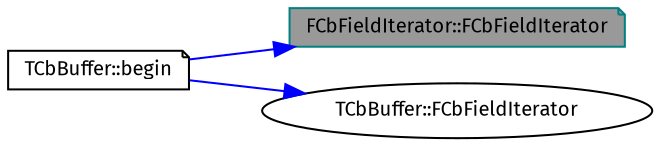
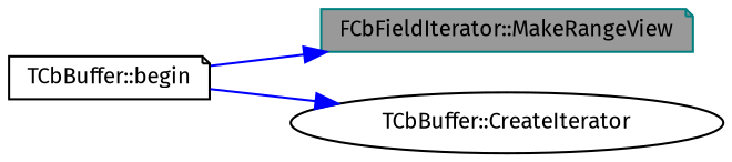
  digraph {
    fontname="Fira Sans"
    rankdir=RL
    node [color=black fillcolor=white fontname="Fira Sans" fontsize=10 shape=note style=filled]
    edge [color=blue dir=back fontname="Fira Sans" fontsize=10 labelfontname=Helvetica labelfontsize=10 style=solid]
-   n1 [color=teal fillcolor=grey60 fontcolor=black height=0.2 label="FCbFieldIterator::FCbFieldIterator" width=0.4]
+   n1 [color=teal fillcolor=grey60 fontcolor=black height=0.2 label="FCbFieldIterator::MakeRangeView" width=0.4]
    n2 [height=0.2 label="TCbBuffer::begin" width=0.4]
-   n3 [height=0.2 label="TCbBuffer::FCbFieldIterator" shape=ellipse width=0.4]
+   n3 [height=0.2 label="TCbBuffer::CreateIterator" shape=ellipse width=0.4]
    n1 -> n2
    n3 -> n2
  }
